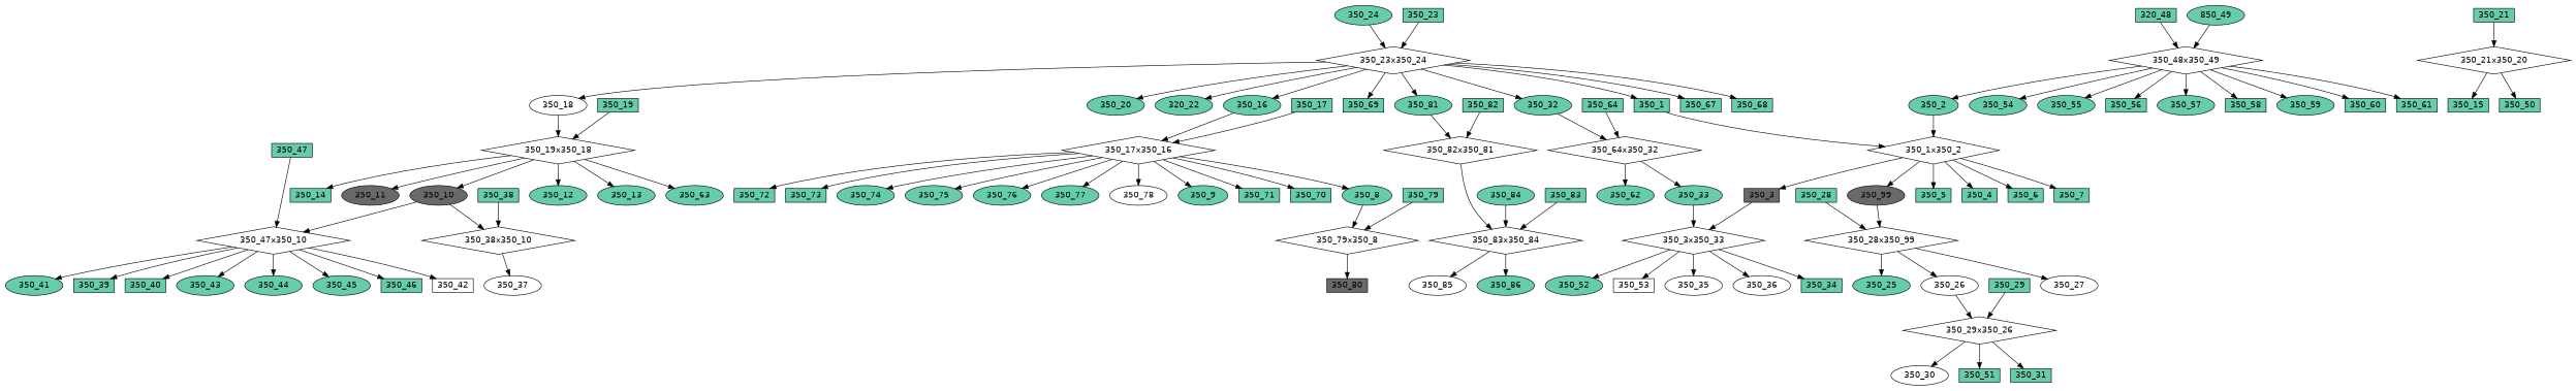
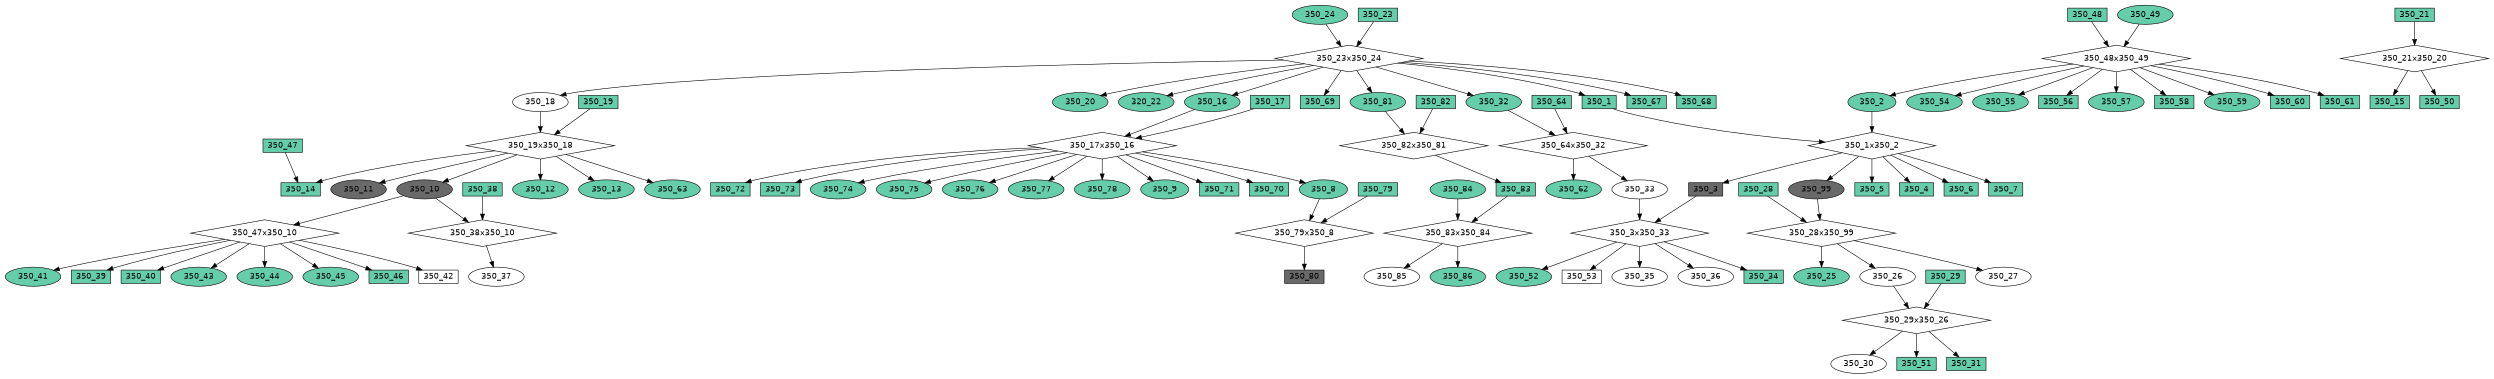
  digraph {
    fontname="DejaVu Sans"
    node [fillcolor=aquamarine3 fontcolor=black fontname="DejaVu Sans" regular=0 shape=ellipse style=filled]
    edge [fontname="DejaVu Sans"]
    "350_11" [fillcolor=dimgrey height=0.3 width=0.5]
    "350_19x350_18" [height=.1 shape=diamond width=.1 fillcolor="" fontcolor="" regular="" style=""]
    "350_14" [height=0.3 shape=box width=0.5]
    "350_10" [fillcolor=dimgrey height=0.3 width=0.5]
    "350_12" [height=0.3 width=0.5]
    "350_13" [height=0.3 width=0.5]
    "350_63" [height=0.3 width=0.5]
    "350_47x350_10" [height=.1 shape=diamond width=.1 fillcolor="" fontcolor="" regular="" style=""]
    "350_38x350_10" [height=.1 shape=diamond width=.1 fillcolor="" fontcolor="" regular="" style=""]
    "350_21" [height=0.3 shape=box width=0.5]
    "350_21x350_20" [height=.1 shape=diamond width=.1 fillcolor="" fontcolor="" regular="" style=""]
    "350_15" [height=0.3 shape=box width=0.5]
    "350_50" [height=0.3 shape=box width=0.5]
    "350_20" [height=0.3 width=0.5]
    "350_23x350_24" [height=.1 shape=diamond width=.1 fillcolor="" fontcolor="" regular="" style=""]
    "350_18" [fillcolor=white height=0.3 width=0.5]
    n17 [height=0.3 label="320_22" width=0.5]
    "350_16" [height=0.3 width=0.5]
    "350_69" [height=0.3 shape=box width=0.5]
    "350_81" [height=0.3 width=0.5]
    "350_32" [height=0.3 width=0.5]
    "350_67" [height=0.3 shape=box width=0.5]
    "350_68" [height=0.3 shape=box width=0.5]
    "350_1" [height=0.3 shape=box width=0.5]
    "350_17x350_16" [height=.1 shape=diamond width=.1 fillcolor="" fontcolor="" regular="" style=""]
    "350_82x350_81" [height=.1 shape=diamond width=.1 fillcolor="" fontcolor="" regular="" style=""]
    "350_64x350_32" [height=.1 shape=diamond width=.1 fillcolor="" fontcolor="" regular="" style=""]
    "350_1x350_2" [height=.1 shape=diamond width=.1 fillcolor="" fontcolor="" regular="" style=""]
    "350_19" [height=0.3 shape=box width=0.5]
    "350_17" [height=0.3 shape=box width=0.5]
    "350_72" [height=0.3 shape=box width=0.5]
    "350_73" [height=0.3 shape=box width=0.5]
    "350_74" [height=0.3 width=0.5]
    "350_75" [height=0.3 width=0.5]
    "350_76" [height=0.3 width=0.5]
    "350_77" [height=0.3 width=0.5]
-   "350_78" [fillcolor=white height=0.3 width=0.5]
+   "350_78" [height=0.3 width=0.5]
    "350_9" [height=0.3 width=0.5]
    "350_71" [height=0.3 shape=box width=0.5]
    "350_70" [height=0.3 shape=box width=0.5]
    "350_8" [height=0.3 width=0.5]
    "350_79x350_8" [height=.1 shape=diamond width=.1 fillcolor="" fontcolor="" regular="" style=""]
    "350_84" [height=0.3 width=0.5]
    "350_83x350_84" [height=.1 shape=diamond width=.1 fillcolor="" fontcolor="" regular="" style=""]
    "350_85" [fillcolor=white height=0.3 width=0.5]
    "350_86" [height=0.3 width=0.5]
    "350_24" [height=0.3 width=0.5]
    "350_25" [height=0.3 width=0.5]
    "350_28x350_99" [height=.1 shape=diamond width=.1 fillcolor="" fontcolor="" regular="" style=""]
    "350_26" [fillcolor=white height=0.3 width=0.5]
    "350_27" [fillcolor=white height=0.3 width=0.5]
    "350_29x350_26" [height=.1 shape=diamond width=.1 fillcolor="" fontcolor="" regular="" style=""]
    "350_30" [fillcolor=white height=0.3 width=0.5]
    "350_51" [height=0.3 shape=box width=0.5]
    "350_31" [height=0.3 shape=box width=0.5]
    "350_28" [height=0.3 shape=box width=0.5]
    "350_23" [height=0.3 shape=box width=0.5]
    "350_79" [height=0.3 shape=box width=0.5]
    "350_80" [fillcolor=dimgrey height=0.3 shape=box width=0.5]
    "350_41" [height=0.3 width=0.5]
    "350_39" [height=0.3 shape=box width=0.5]
    "350_40" [height=0.3 shape=box width=0.5]
    "350_43" [height=0.3 width=0.5]
    "350_44" [height=0.3 width=0.5]
    "350_45" [height=0.3 width=0.5]
    "350_46" [height=0.3 shape=box width=0.5]
    "350_42" [fillcolor=white height=0.3 shape=box width=0.5]
    "350_37" [fillcolor=white height=0.3 width=0.5]
    "350_29" [height=0.3 shape=box width=0.5]
    "350_83" [height=0.3 shape=box width=0.5]
    "350_82" [height=0.3 shape=box width=0.5]
    "350_62" [height=0.3 width=0.5]
-   "350_33" [height=0.3 width=0.5]
+   "350_33" [fillcolor=white height=0.3 width=0.5]
    "350_3x350_33" [height=.1 shape=diamond width=.1 fillcolor="" fontcolor="" regular="" style=""]
    "350_52" [height=0.3 width=0.5]
    "350_53" [fillcolor=white height=0.3 shape=box width=0.5]
    "350_35" [fillcolor=white height=0.3 width=0.5]
    "350_36" [fillcolor=white height=0.3 width=0.5]
    "350_34" [height=0.3 shape=box width=0.5]
    "350_54" [height=0.3 width=0.5]
    "350_48x350_49" [height=.1 shape=diamond width=.1 fillcolor="" fontcolor="" regular="" style=""]
    "350_55" [height=0.3 width=0.5]
    "350_56" [height=0.3 shape=box width=0.5]
    "350_57" [height=0.3 width=0.5]
    "350_58" [height=0.3 shape=box width=0.5]
    "350_59" [height=0.3 width=0.5]
    "350_60" [height=0.3 shape=box width=0.5]
    "350_61" [height=0.3 shape=box width=0.5]
    "350_2" [height=0.3 width=0.5]
    "350_64" [height=0.3 shape=box width=0.5]
    "350_99" [fillcolor=dimgrey height=0.3 width=0.5]
    "350_3" [fillcolor=dimgrey height=0.3 shape=box width=0.5]
    "350_5" [height=0.3 shape=box width=0.5]
    "350_4" [height=0.3 shape=box width=0.5]
    "350_6" [height=0.3 shape=box width=0.5]
    "350_7" [height=0.3 shape=box width=0.5]
    "350_38" [height=0.3 shape=box width=0.5]
    "350_47" [height=0.3 shape=box width=0.5]
-   "350_48" [height=0.3 shape=box width=0.5 label="320_48"]
-   "350_49" [height=0.3 width=0.5 label="850_49"]
+   "350_48" [height=0.3 shape=box width=0.5]
+   "350_49" [height=0.3 width=0.5]
    "350_19x350_18" -> "350_11"
    "350_19x350_18" -> "350_14"
    "350_19x350_18" -> "350_10"
    "350_19x350_18" -> "350_12"
    "350_19x350_18" -> "350_13"
    "350_19x350_18" -> "350_63"
    "350_10" -> "350_47x350_10"
    "350_10" -> "350_38x350_10"
    "350_47x350_10" -> "350_41"
    "350_47x350_10" -> "350_39"
    "350_47x350_10" -> "350_40"
    "350_47x350_10" -> "350_43"
    "350_47x350_10" -> "350_44"
    "350_47x350_10" -> "350_45"
    "350_47x350_10" -> "350_46"
    "350_47x350_10" -> "350_42"
    "350_38x350_10" -> "350_37"
    "350_21" -> "350_21x350_20"
    "350_21x350_20" -> "350_15"
    "350_21x350_20" -> "350_50"
    "350_23x350_24" -> "350_20"
    "350_23x350_24" -> "350_18"
    "350_23x350_24" -> n17
    "350_23x350_24" -> "350_16"
    "350_23x350_24" -> "350_69"
    "350_23x350_24" -> "350_81"
    "350_23x350_24" -> "350_32"
    "350_23x350_24" -> "350_67"
    "350_23x350_24" -> "350_68"
    "350_23x350_24" -> "350_1"
    "350_18" -> "350_19x350_18"
    "350_16" -> "350_17x350_16"
    "350_81" -> "350_82x350_81"
    "350_32" -> "350_64x350_32"
    "350_1" -> "350_1x350_2"
    "350_17x350_16" -> "350_72"
    "350_17x350_16" -> "350_73"
    "350_17x350_16" -> "350_74"
    "350_17x350_16" -> "350_75"
    "350_17x350_16" -> "350_76"
    "350_17x350_16" -> "350_77"
    "350_17x350_16" -> "350_78"
    "350_17x350_16" -> "350_9"
    "350_17x350_16" -> "350_71"
    "350_17x350_16" -> "350_70"
    "350_17x350_16" -> "350_8"
-   "350_82x350_81" -> "350_83x350_84"
+   "350_82x350_81" -> "350_83"
    "350_64x350_32" -> "350_62"
    "350_64x350_32" -> "350_33"
    "350_1x350_2" -> "350_99"
    "350_1x350_2" -> "350_3"
    "350_1x350_2" -> "350_5"
    "350_1x350_2" -> "350_4"
    "350_1x350_2" -> "350_6"
    "350_1x350_2" -> "350_7"
    "350_19" -> "350_19x350_18"
    "350_17" -> "350_17x350_16"
    "350_8" -> "350_79x350_8"
    "350_79x350_8" -> "350_80"
    "350_84" -> "350_83x350_84"
    "350_83x350_84" -> "350_85"
    "350_83x350_84" -> "350_86"
    "350_24" -> "350_23x350_24"
    "350_28x350_99" -> "350_25"
    "350_28x350_99" -> "350_26"
    "350_28x350_99" -> "350_27"
    "350_26" -> "350_29x350_26"
    "350_29x350_26" -> "350_30"
    "350_29x350_26" -> "350_51"
    "350_29x350_26" -> "350_31"
    "350_28" -> "350_28x350_99"
    "350_23" -> "350_23x350_24"
    "350_79" -> "350_79x350_8"
    "350_29" -> "350_29x350_26"
    "350_83" -> "350_83x350_84"
    "350_82" -> "350_82x350_81"
    "350_33" -> "350_3x350_33"
    "350_3x350_33" -> "350_52"
    "350_3x350_33" -> "350_53"
    "350_3x350_33" -> "350_35"
    "350_3x350_33" -> "350_36"
    "350_3x350_33" -> "350_34"
    "350_48x350_49" -> "350_54"
    "350_48x350_49" -> "350_55"
    "350_48x350_49" -> "350_56"
    "350_48x350_49" -> "350_57"
    "350_48x350_49" -> "350_58"
    "350_48x350_49" -> "350_59"
    "350_48x350_49" -> "350_60"
    "350_48x350_49" -> "350_61"
    "350_48x350_49" -> "350_2"
    "350_2" -> "350_1x350_2"
    "350_64" -> "350_64x350_32"
    "350_99" -> "350_28x350_99"
    "350_3" -> "350_3x350_33"
    "350_38" -> "350_38x350_10"
-   "350_47" -> "350_47x350_10"
+   "350_47" -> "350_14"
    "350_48" -> "350_48x350_49"
    "350_49" -> "350_48x350_49"
  }
